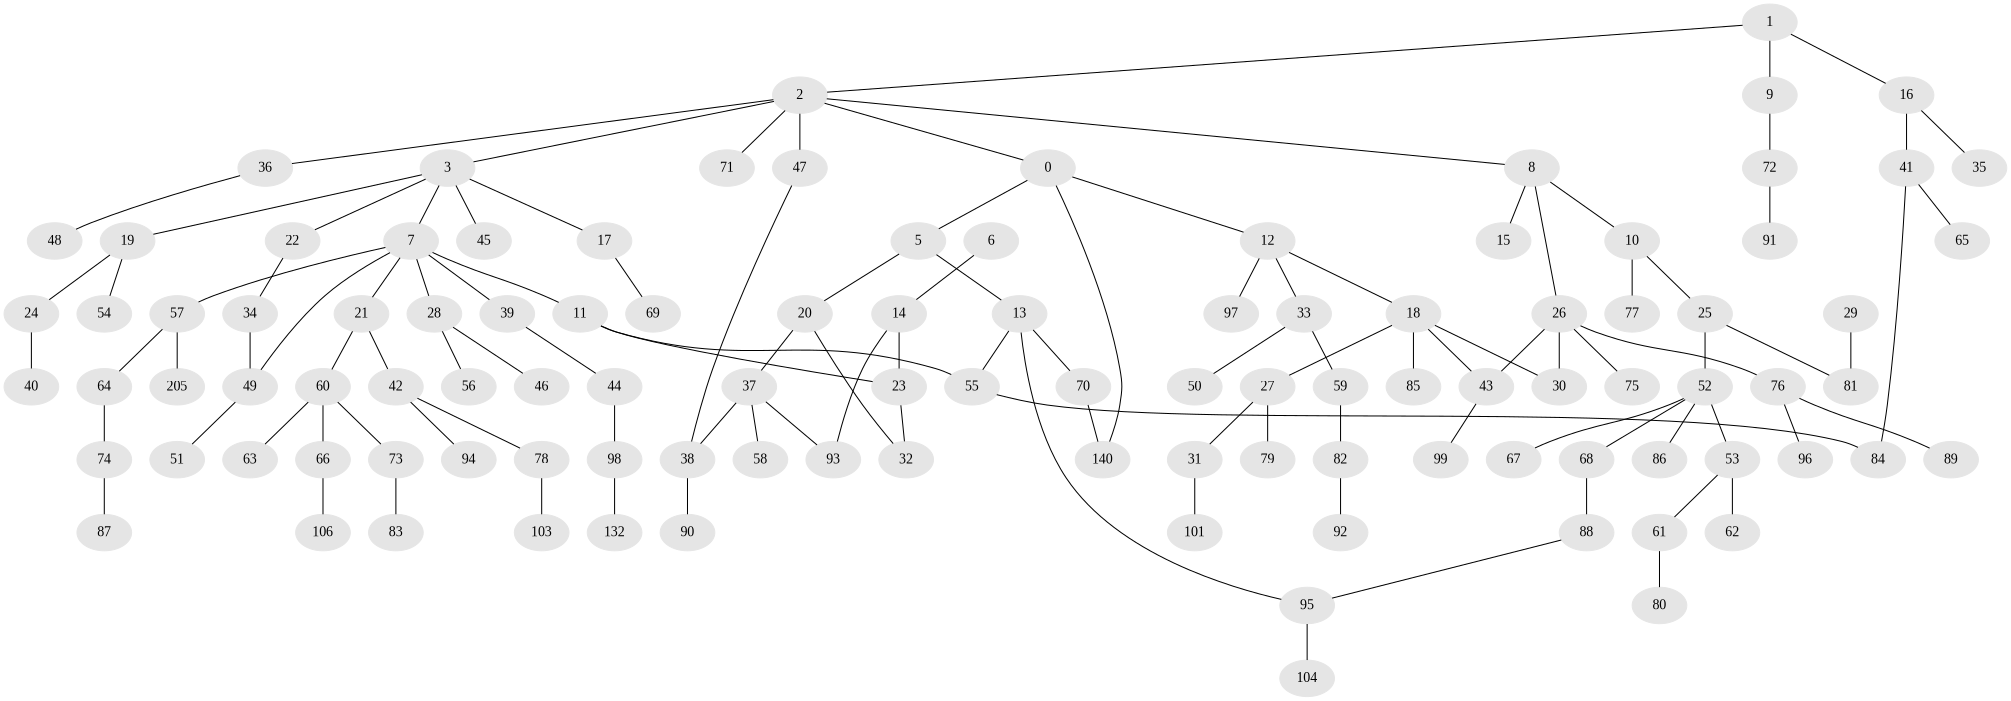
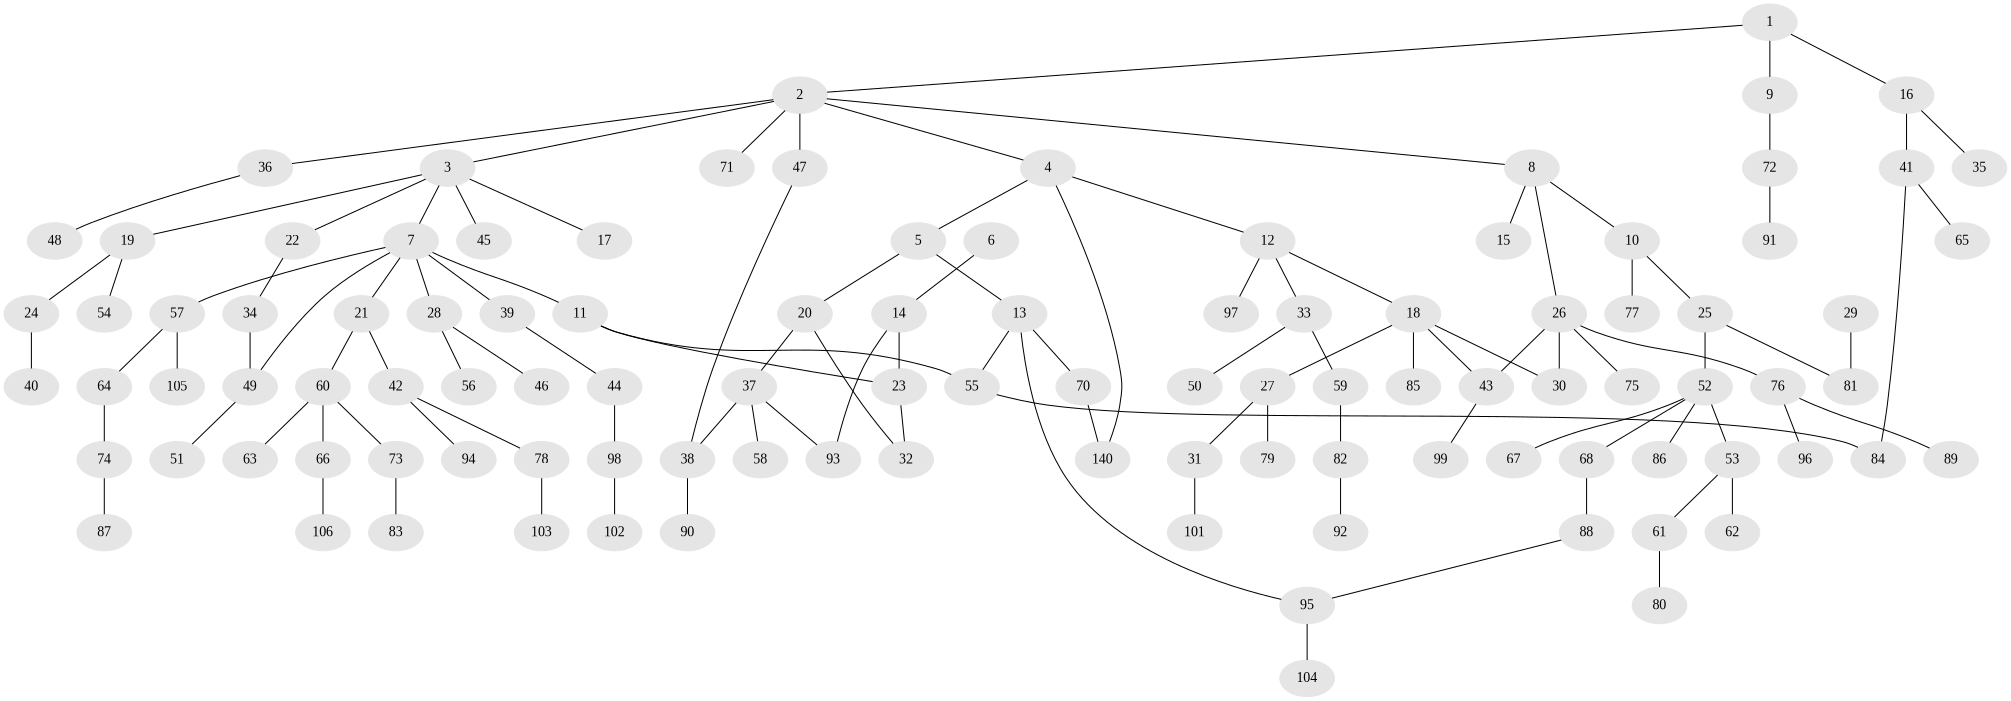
  graph {
    fontname="Liberation Serif"
    node [color=gray90 fontname="Liberation Serif" style=filled]
    edge [fontname="Liberation Serif"]
    1
    2
    9
    16
    3
-   4 [label=0]
+   4
    8
    36
    47
    71
    72
    35
    41
    7
    17
    19
    22
    45
    5
    12
    n21 [label=140]
    10
    15
    26
    48
    38
    6
    14
    11
    21
    28
    39
    49
    57
-   69
    24
    54
    34
    13
    20
    18
    33
    97
    55
    70
    95
    32
    37
    23
    93
    42
    60
    46
    56
    44
    51
    64
-   105 [label=205]
+   105
    25
    77
    43
    30
    75
    76
    91
    52
    81
    84
    27
    85
    50
    59
    104
    65
    31
    79
    29
    99
    40
    58
    78
    94
    63
    66
    73
    53
    67
    68
    86
    89
    96
    101
    82
    90
    98
    103
-   102 [label=132]
+   102
    61
    62
    88
    80
    74
    92
    106
    83
    87
    1 -- 2
    1 -- 9
    1 -- 16
    2 -- 3
    2 -- 4
    2 -- 8
    2 -- 36
    2 -- 47
    2 -- 71
    9 -- 72
    16 -- 35
    16 -- 41
    3 -- 7
    3 -- 17
    3 -- 19
    3 -- 22
    3 -- 45
    4 -- 5
    4 -- 12
    4 -- n21
    8 -- 10
    8 -- 15
    8 -- 26
    36 -- 48
    47 -- 38
    72 -- 91
    41 -- 84
    41 -- 65
    7 -- 11
    7 -- 21
    7 -- 28
    7 -- 39
    7 -- 49
    7 -- 57
-   17 -- 69
    19 -- 24
    19 -- 54
    22 -- 34
    5 -- 13
    5 -- 20
    12 -- 18
    12 -- 33
    12 -- 97
    10 -- 25
    10 -- 77
    26 -- 43
    26 -- 30
    26 -- 75
    26 -- 76
    38 -- 90
    6 -- 14
    14 -- 23
    14 -- 93
    11 -- 55
    11 -- 23
    21 -- 42
    21 -- 60
    28 -- 46
    28 -- 56
    39 -- 44
    49 -- 51
    57 -- 64
    57 -- 105
    24 -- 40
    34 -- 49
    13 -- 55
    13 -- 70
    13 -- 95
    20 -- 32
    20 -- 37
    18 -- 43
    18 -- 30
    18 -- 27
    18 -- 85
    33 -- 50
    33 -- 59
    55 -- 84
    70 -- n21
    95 -- 104
    37 -- 38
    37 -- 93
    37 -- 58
    23 -- 32
    42 -- 78
    42 -- 94
    60 -- 63
    60 -- 66
    60 -- 73
    44 -- 98
    64 -- 74
    25 -- 52
    25 -- 81
    43 -- 99
    76 -- 89
    76 -- 96
    52 -- 53
    52 -- 67
    52 -- 68
    52 -- 86
    27 -- 31
    27 -- 79
    59 -- 82
    31 -- 101
    29 -- 81
    78 -- 103
    66 -- 106
    73 -- 83
    53 -- 61
    53 -- 62
    68 -- 88
    82 -- 92
    98 -- 102
    61 -- 80
    88 -- 95
    74 -- 87
  }
